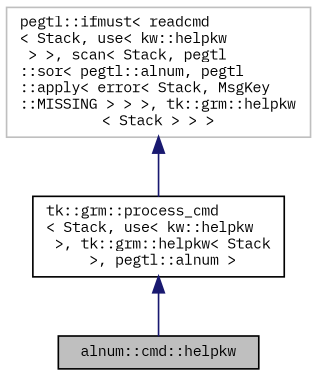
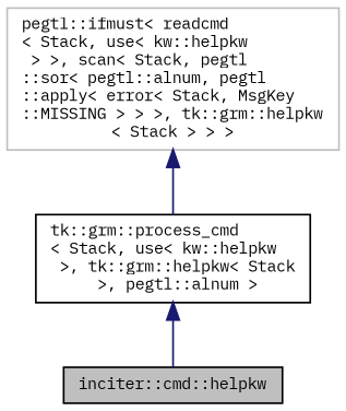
  digraph {
    rankdir=TB
    fontname="IBM Plex Mono"
    node [color=black fontname="IBM Plex Mono" fontsize=9 shape=record]
    edge [color=midnightblue dir=back fontname="IBM Plex Mono" fontsize=9 labelfontname="sans-serif" labelfontsize=9 style=solid]
-   n1 [fillcolor=grey75 fontcolor=black height=0.2 label="alnum::cmd::helpkw" style=filled width=0.4]
+   n1 [fillcolor=grey75 fontcolor=black height=0.2 label="inciter::cmd::helpkw" style=filled width=0.4]
    n2 [height=0.2 label="tk::grm::process_cmd\l\< Stack, use\< kw::helpkw\l \>, tk::grm::helpkw\< Stack\l \>, pegtl::alnum \>" width=0.4]
    n3 [color=grey75 height=0.2 label="pegtl::ifmust\< readcmd\l\< Stack, use\< kw::helpkw\l \> \>, scan\< Stack, pegtl\l::sor\< pegtl::alnum, pegtl\l::apply\< error\< Stack, MsgKey\l::MISSING \> \> \>, tk::grm::helpkw\l\< Stack \> \> \>" width=0.4]
    n2 -> n1
    n3 -> n2
  }
